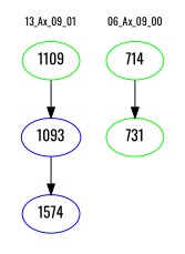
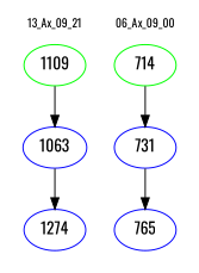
  digraph {
    fontname=Oswald
    node [color=blue fontname=Oswald]
    edge [color=black fontname=Oswald]
    n1 [color=green label=1109]
-   n2 [label=1093]
-   n3 [label=1574]
+   n2 [label=1063]
+   n3 [label=1274]
    n4 [color=green label=714]
-   n5 [color=green label=731]
+   n5 [label=731]
+   n6 [label=765]
    subgraph cluster_1 {
      color=white
      fontsize=10
-     label="13_Ax_09_01"
+     label="13_Ax_09_21"
      n1
      n2
      n3
    }
    subgraph cluster_2 {
      color=white
      fontsize=10
      label="06_Ax_09_00"
      n4
      n5
+     n6
    }
    n1 -> n2
    n2 -> n3
    n4 -> n5
+   n5 -> n6
  }
